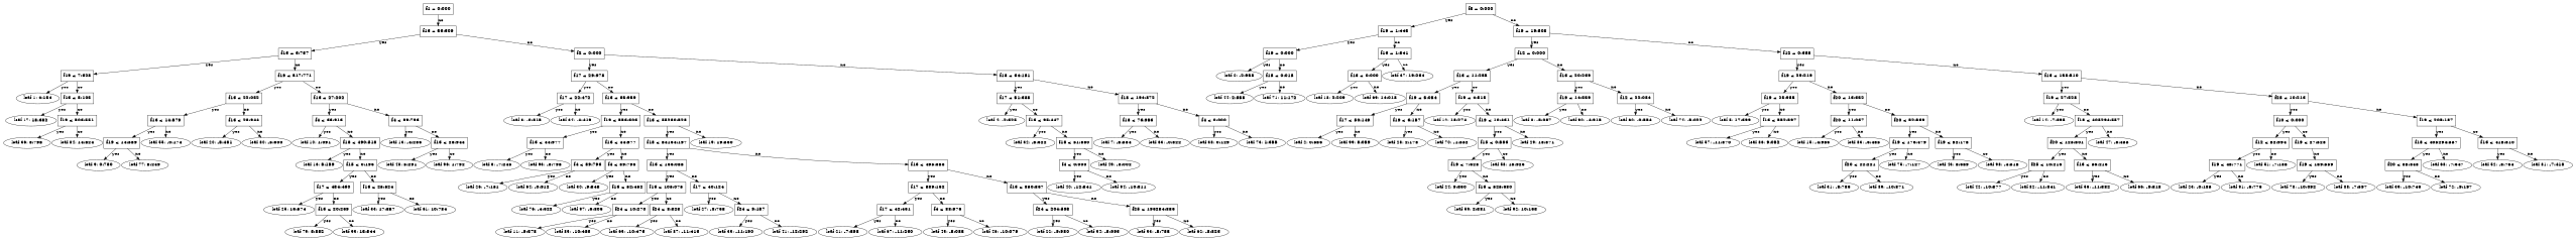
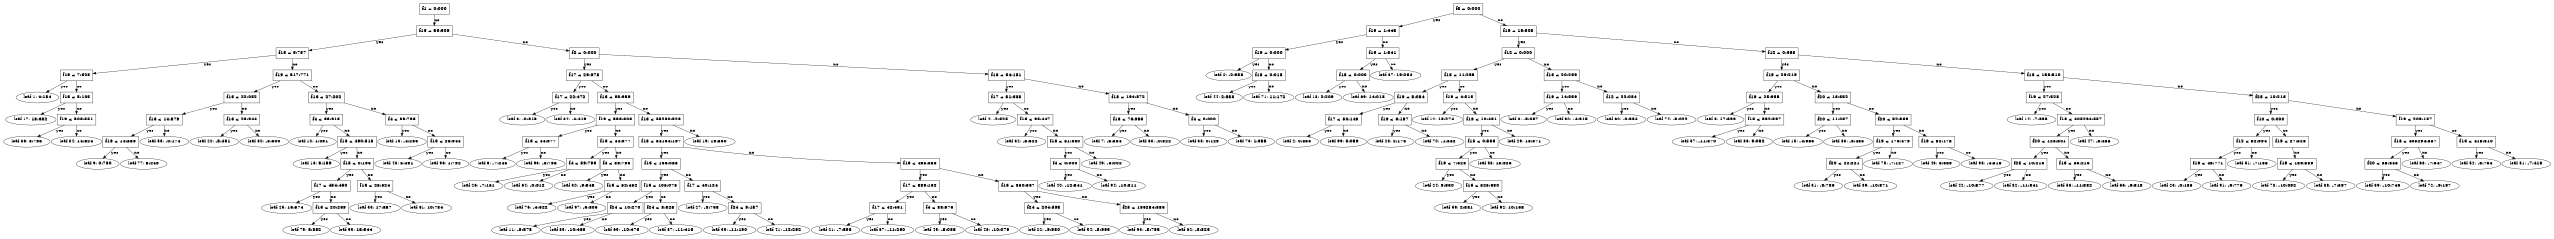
  digraph {
    nodesep=0.05
    rankdir=TB
    ranksep=0.3
    n1 [fillcolor=white label=<<B>f1</B> &#8804; <B>0.000</B>> shape=rectangle]
    n2 [fillcolor=white label=<<B>f16</B> &#8804; <B>36.609</B>> shape=rectangle]
    n3 [fillcolor=white label=<<B>f8</B> &#8804; <B>0.000</B>> shape=rectangle]
    n4 [fillcolor=white label=<<B>f19</B> &#8804; <B>1.443</B>> shape=rectangle]
    n5 [fillcolor=white label=<<B>f19</B> &#8804; <B>19.508</B>> shape=rectangle]
    n6 [fillcolor=white label=<<B>f16</B> &#8804; <B>6.757</B>> shape=rectangle]
    n7 [fillcolor=white label=<<B>f2</B> &#8804; <B>0.000</B>> shape=rectangle]
    n8 [fillcolor=white label=<<B>f19</B> &#8804; <B>0.000</B>> shape=rectangle]
    n9 [fillcolor=white label=<<B>f16</B> &#8804; <B>1.841</B>> shape=rectangle]
    n10 [fillcolor=white label=<<B>f12</B> &#8804; <B>0.000</B>> shape=rectangle]
    n11 [fillcolor=white label=<<B>f12</B> &#8804; <B>0.658</B>> shape=rectangle]
    n12 [label=<leaf 0: <B>-2.938</B>>]
    n13 [fillcolor=white label=<<B>f15</B> &#8804; <B>0.015</B>> shape=rectangle]
    n14 [fillcolor=white label=<<B>f16</B> &#8804; <B>0.000</B>> shape=rectangle]
    n15 [label=<leaf 37: <B>19.264</B>>]
    n16 [label=<leaf 44: <B>2.538</B>>]
    n17 [label=<leaf 71: <B>11.172</B>>]
    n18 [label=<leaf 18: <B>2.209</B>>]
    n19 [label=<leaf 69: <B>14.018</B>>]
    n20 [fillcolor=white label=<<B>f16</B> &#8804; <B>11.233</B>> shape=rectangle]
    n21 [fillcolor=white label=<<B>f16</B> &#8804; <B>20.269</B>> shape=rectangle]
    n22 [fillcolor=white label=<<B>f19</B> &#8804; <B>29.219</B>> shape=rectangle]
    n23 [fillcolor=white label=<<B>f16</B> &#8804; <B>138.310</B>> shape=rectangle]
    n24 [fillcolor=white label=<<B>f19</B> &#8804; <B>3.034</B>> shape=rectangle]
    n25 [fillcolor=white label=<<B>f19</B> &#8804; <B>4.515</B>> shape=rectangle]
    n26 [fillcolor=white label=<<B>f19</B> &#8804; <B>14.539</B>> shape=rectangle]
    n27 [fillcolor=white label=<<B>f12</B> &#8804; <B>22.054</B>> shape=rectangle]
    n28 [fillcolor=white label=<<B>f17</B> &#8804; <B>50.149</B>> shape=rectangle]
    n29 [fillcolor=white label=<<B>f19</B> &#8804; <B>6.137</B>> shape=rectangle]
    n30 [label=<leaf 12: <B>18.274</B>>]
    n31 [fillcolor=white label=<<B>f19</B> &#8804; <B>10.461</B>> shape=rectangle]
    n32 [label=<leaf 2: <B>0.536</B>>]
    n33 [label=<leaf 99: <B>8.039</B>>]
    n34 [label=<leaf 28: <B>2.178</B>>]
    n35 [label=<leaf 70: <B>-1.552</B>>]
    n36 [fillcolor=white label=<<B>f15</B> &#8804; <B>0.386</B>> shape=rectangle]
    n37 [label=<leaf 29: <B>18.871</B>>]
    n38 [fillcolor=white label=<<B>f19</B> &#8804; <B>7.628</B>> shape=rectangle]
    n39 [label=<leaf 58: <B>18.926</B>>]
    n40 [label=<leaf 24: <B>9.360</B>>]
    n41 [fillcolor=white label=<<B>f16</B> &#8804; <B>525.680</B>> shape=rectangle]
    n42 [label=<leaf 59: <B>2.381</B>>]
    n43 [label=<leaf 92: <B>10.163</B>>]
    n44 [label=<leaf 8: <B>-3.087</B>>]
    n45 [label=<leaf 90: <B>-4.913</B>>]
    n46 [label=<leaf 60: <B>-0.334</B>>]
    n47 [label=<leaf 74: <B>-3.022</B>>]
    n48 [fillcolor=white label=<<B>f19</B> &#8804; <B>25.953</B>> shape=rectangle]
    n49 [fillcolor=white label=<<B>f20</B> &#8804; <B>16.632</B>> shape=rectangle]
    n50 [fillcolor=white label=<<B>f19</B> &#8804; <B>27.528</B>> shape=rectangle]
    n51 [fillcolor=white label=<<B>f25</B> &#8804; <B>10.216</B>> shape=rectangle]
    n52 [label=<leaf 5: <B>17.699</B>>]
    n53 [fillcolor=white label=<<B>f16</B> &#8804; <B>332.397</B>> shape=rectangle]
    n54 [fillcolor=white label=<<B>f20</B> &#8804; <B>11.067</B>> shape=rectangle]
    n55 [fillcolor=white label=<<B>f20</B> &#8804; <B>32.369</B>> shape=rectangle]
    n56 [label=<leaf 57: <B>-11.870</B>>]
    n57 [label=<leaf 86: <B>9.032</B>>]
    n58 [label=<leaf 15: <B>-4.936</B>>]
    n59 [label=<leaf 83: <B>-6.485</B>>]
    n60 [fillcolor=white label=<<B>f19</B> &#8804; <B>176.479</B>> shape=rectangle]
    n61 [fillcolor=white label=<<B>f19</B> &#8804; <B>32.173</B>> shape=rectangle]
    n62 [fillcolor=white label=<<B>f20</B> &#8804; <B>22.221</B>> shape=rectangle]
    n63 [label=<leaf 75: <B>-7.127</B>>]
    n64 [label=<leaf 43: <B>3.639</B>>]
    n65 [label=<leaf 98: <B>-4.513</B>>]
    n66 [label=<leaf 31: <B>-8.786</B>>]
    n67 [label=<leaf 89: <B>-10.871</B>>]
    n68 [label=<leaf 14: <B>-7.895</B>>]
    n69 [fillcolor=white label=<<B>f18</B> &#8804; <B>405294.557</B>> shape=rectangle]
    n70 [fillcolor=white label=<<B>f10</B> &#8804; <B>0.000</B>> shape=rectangle]
    n71 [fillcolor=white label=<<B>f19</B> &#8804; <B>203.187</B>> shape=rectangle]
    n72 [fillcolor=white label=<<B>f20</B> &#8804; <B>125.301</B>> shape=rectangle]
    n73 [label=<leaf 47: <B>-8.455</B>>]
    n74 [fillcolor=white label=<<B>f25</B> &#8804; <B>10.216</B>> shape=rectangle]
    n75 [fillcolor=white label=<<B>f16</B> &#8804; <B>56.216</B>> shape=rectangle]
    n76 [label=<leaf 42: <B>-10.377</B>>]
    n77 [label=<leaf 82: <B>-11.841</B>>]
    n78 [label=<leaf 56: <B>-11.382</B>>]
    n79 [label=<leaf 66: <B>-9.318</B>>]
    n80 [fillcolor=white label=<<B>f12</B> &#8804; <B>32.994</B>> shape=rectangle]
    n81 [fillcolor=white label=<<B>f19</B> &#8804; <B>27.528</B>> shape=rectangle]
    n82 [fillcolor=white label=<<B>f18</B> &#8804; <B>405294.557</B>> shape=rectangle]
    n83 [fillcolor=white label=<<B>f16</B> &#8804; <B>413.810</B>> shape=rectangle]
    n84 [fillcolor=white label=<<B>f19</B> &#8804; <B>43.771</B>> shape=rectangle]
    n85 [label=<leaf 51: <B>-7.183</B>>]
    n86 [fillcolor=white label=<<B>f19</B> &#8804; <B>139.559</B>> shape=rectangle]
    n87 [label=<leaf 23: <B>-0.185</B>>]
    n88 [label=<leaf 91: <B>-6.776</B>>]
    n89 [label=<leaf 78: <B>-10.092</B>>]
    n90 [label=<leaf 88: <B>-7.597</B>>]
    n91 [fillcolor=white label=<<B>f20</B> &#8804; <B>83.848</B>> shape=rectangle]
    n92 [label=<leaf 68: <B>-7.647</B>>]
    n93 [label=<leaf 52: <B>-8.764</B>>]
    n94 [label=<leaf 81: <B>-7.418</B>>]
    n95 [label=<leaf 39: <B>-10.746</B>>]
    n96 [label=<leaf 72: <B>-9.197</B>>]
    n97 [fillcolor=white label=<<B>f19</B> &#8804; <B>7.628</B>> shape=rectangle]
    n98 [fillcolor=white label=<<B>f19</B> &#8804; <B>317.771</B>> shape=rectangle]
    n99 [fillcolor=white label=<<B>f17</B> &#8804; <B>29.978</B>> shape=rectangle]
    n100 [fillcolor=white label=<<B>f18</B> &#8804; <B>64.151</B>> shape=rectangle]
    n101 [label=<leaf 1: <B>4.154</B>>]
    n102 [fillcolor=white label=<<B>f16</B> &#8804; <B>5.105</B>> shape=rectangle]
    n103 [fillcolor=white label=<<B>f16</B> &#8804; <B>22.052</B>> shape=rectangle]
    n104 [fillcolor=white label=<<B>f16</B> &#8804; <B>27.202</B>> shape=rectangle]
    n105 [label=<leaf 17: <B>18.682</B>>]
    n106 [fillcolor=white label=<<B>f19</B> &#8804; <B>306.551</B>> shape=rectangle]
    n107 [label=<leaf 36: <B>8.793</B>>]
    n108 [label=<leaf 84: <B>14.324</B>>]
    n109 [fillcolor=white label=<<B>f16</B> &#8804; <B>14.379</B>> shape=rectangle]
    n110 [fillcolor=white label=<<B>f16</B> &#8804; <B>28.944</B>> shape=rectangle]
    n111 [fillcolor=white label=<<B>f4</B> &#8804; <B>66.916</B>> shape=rectangle]
    n112 [fillcolor=white label=<<B>f4</B> &#8804; <B>89.796</B>> shape=rectangle]
    n113 [fillcolor=white label=<<B>f19</B> &#8804; <B>14.539</B>> shape=rectangle]
    n114 [label=<leaf 55: <B>-0.174</B>>]
    n115 [label=<leaf 20: <B>-3.481</B>>]
    n116 [label=<leaf 80: <B>-5.600</B>>]
    n117 [label=<leaf 9: <B>0.780</B>>]
    n118 [label=<leaf 77: <B>3.249</B>>]
    n119 [label=<leaf 10: <B>1.091</B>>]
    n120 [fillcolor=white label=<<B>f18</B> &#8804; <B>490.518</B>> shape=rectangle]
    n121 [label=<leaf 13: <B>-4.286</B>>]
    n122 [fillcolor=white label=<<B>f16</B> &#8804; <B>28.944</B>> shape=rectangle]
    n123 [label=<leaf 16: <B>3.139</B>>]
    n124 [fillcolor=white label=<<B>f15</B> &#8804; <B>0.196</B>> shape=rectangle]
    n125 [fillcolor=white label=<<B>f17</B> &#8804; <B>434.460</B>> shape=rectangle]
    n126 [fillcolor=white label=<<B>f16</B> &#8804; <B>25.524</B>> shape=rectangle]
    n127 [label=<leaf 25: <B>16.574</B>>]
    n128 [fillcolor=white label=<<B>f16</B> &#8804; <B>20.269</B>> shape=rectangle]
    n129 [label=<leaf 33: <B>17.337</B>>]
    n130 [label=<leaf 61: <B>10.784</B>>]
    n131 [label=<leaf 79: <B>5.852</B>>]
    n132 [label=<leaf 95: <B>13.544</B>>]
-   n133 [label=<leaf 48: <B>5.291</B>>]
+   n133 [label=<leaf 48: <B>5.491</B>>]
    n134 [label=<leaf 96: <B>1.792</B>>]
    n135 [fillcolor=white label=<<B>f17</B> &#8804; <B>22.472</B>> shape=rectangle]
    n136 [fillcolor=white label=<<B>f16</B> &#8804; <B>63.939</B>> shape=rectangle]
    n137 [fillcolor=white label=<<B>f17</B> &#8804; <B>31.688</B>> shape=rectangle]
    n138 [fillcolor=white label=<<B>f18</B> &#8804; <B>194.872</B>> shape=rectangle]
    n139 [label=<leaf 3: <B>-0.813</B>>]
    n140 [label=<leaf 34: <B>-4.419</B>>]
    n141 [fillcolor=white label=<<B>f19</B> &#8804; <B>336.606</B>> shape=rectangle]
    n142 [fillcolor=white label=<<B>f16</B> &#8804; <B>55280.328</B>> shape=rectangle]
    n143 [fillcolor=white label=<<B>f16</B> &#8804; <B>44.977</B>> shape=rectangle]
    n144 [fillcolor=white label=<<B>f16</B> &#8804; <B>44.977</B>> shape=rectangle]
    n145 [fillcolor=white label=<<B>f18</B> &#8804; <B>34164.197</B>> shape=rectangle]
    n146 [label=<leaf 19: <B>19.560</B>>]
    n147 [label=<leaf 6: <B>-7.245</B>>]
    n148 [label=<leaf 93: <B>-8.793</B>>]
    n149 [fillcolor=white label=<<B>f4</B> &#8804; <B>89.796</B>> shape=rectangle]
    n150 [fillcolor=white label=<<B>f4</B> &#8804; <B>89.796</B>> shape=rectangle]
    n151 [label=<leaf 26: <B>-7.151</B>>]
    n152 [label=<leaf 64: <B>-0.912</B>>]
    n153 [label=<leaf 30: <B>-9.343</B>>]
    n154 [fillcolor=white label=<<B>f16</B> &#8804; <B>52.452</B>> shape=rectangle]
    n155 [label=<leaf 76: <B>-4.622</B>>]
    n156 [label=<leaf 97: <B>-6.806</B>>]
    n157 [fillcolor=white label=<<B>f16</B> &#8804; <B>166.033</B>> shape=rectangle]
    n158 [fillcolor=white label=<<B>f16</B> &#8804; <B>495.838</B>> shape=rectangle]
    n159 [fillcolor=white label=<<B>f16</B> &#8804; <B>105.075</B>> shape=rectangle]
    n160 [fillcolor=white label=<<B>f17</B> &#8804; <B>40.124</B>> shape=rectangle]
    n161 [fillcolor=white label=<<B>f17</B> &#8804; <B>389.162</B>> shape=rectangle]
    n162 [fillcolor=white label=<<B>f16</B> &#8804; <B>850.367</B>> shape=rectangle]
    n163 [fillcolor=white label=<<B>f24</B> &#8804; <B>10.270</B>> shape=rectangle]
    n164 [fillcolor=white label=<<B>f24</B> &#8804; <B>8.823</B>> shape=rectangle]
    n165 [label=<leaf 27: <B>-8.763</B>>]
    n166 [fillcolor=white label=<<B>f24</B> &#8804; <B>9.137</B>> shape=rectangle]
    n167 [label=<leaf 11: <B>-9.378</B>>]
    n168 [label=<leaf 85: <B>-10.486</B>>]
    n169 [label=<leaf 65: <B>-10.476</B>>]
    n170 [label=<leaf 87: <B>-11.416</B>>]
    n171 [label=<leaf 35: <B>-11.190</B>>]
    n172 [label=<leaf 41: <B>-12.292</B>>]
    n173 [fillcolor=white label=<<B>f17</B> &#8804; <B>42.461</B>> shape=rectangle]
    n174 [fillcolor=white label=<<B>f4</B> &#8804; <B>88.976</B>> shape=rectangle]
    n175 [fillcolor=white label=<<B>f24</B> &#8804; <B>204.593</B>> shape=rectangle]
    n176 [fillcolor=white label=<<B>f25</B> &#8804; <B>196234.836</B>> shape=rectangle]
    n177 [label=<leaf 21: <B>-7.398</B>>]
    n178 [label=<leaf 67: <B>-11.260</B>>]
    n179 [label=<leaf 45: <B>-3.083</B>>]
    n180 [label=<leaf 46: <B>-10.079</B>>]
    n181 [label=<leaf 22: <B>-9.980</B>>]
    n182 [label=<leaf 54: <B>-5.996</B>>]
    n183 [label=<leaf 53: <B>-3.753</B>>]
    n184 [label=<leaf 62: <B>-8.826</B>>]
    n185 [label=<leaf 4: <B>-2.625</B>>]
    n186 [fillcolor=white label=<<B>f16</B> &#8804; <B>95.447</B>> shape=rectangle]
    n187 [fillcolor=white label=<<B>f18</B> &#8804; <B>76.936</B>> shape=rectangle]
    n188 [fillcolor=white label=<<B>f4</B> &#8804; <B>0.000</B>> shape=rectangle]
    n189 [label=<leaf 32: <B>-3.622</B>>]
    n190 [fillcolor=white label=<<B>f18</B> &#8804; <B>51.880</B>> shape=rectangle]
    n191 [fillcolor=white label=<<B>f4</B> &#8804; <B>0.000</B>> shape=rectangle]
    n192 [label=<leaf 49: <B>-8.002</B>>]
    n193 [label=<leaf 40: <B>-12.341</B>>]
    n194 [label=<leaf 94: <B>-10.811</B>>]
    n195 [label=<leaf 7: <B>-3.584</B>>]
    n196 [label=<leaf 63: <B>-0.822</B>>]
    n197 [label=<leaf 38: <B>0.129</B>>]
    n198 [label=<leaf 73: <B>1.633</B>>]
    n1 -> n2 [label=no]
    n2 -> n6 [label=yes]
    n2 -> n7 [label=no]
    n3 -> n4 [label=yes]
    n3 -> n5 [label=no]
    n4 -> n8 [label=yes]
    n4 -> n9 [label=no]
    n5 -> n10 [label=yes]
    n5 -> n11 [label=no]
    n6 -> n97 [label=yes]
    n6 -> n98 [label=no]
    n7 -> n99 [label=yes]
    n7 -> n100 [label=no]
    n8 -> n12 [label=yes]
    n8 -> n13 [label=no]
    n9 -> n14 [label=yes]
    n9 -> n15 [label=no]
    n10 -> n20 [label=yes]
    n10 -> n21 [label=no]
    n11 -> n22 [label=yes]
    n11 -> n23 [label=no]
    n13 -> n16 [label=yes]
    n13 -> n17 [label=no]
    n14 -> n18 [label=yes]
    n14 -> n19 [label=no]
    n20 -> n24 [label=yes]
    n20 -> n25 [label=no]
    n21 -> n26 [label=yes]
    n21 -> n27 [label=no]
    n22 -> n48 [label=yes]
    n22 -> n49 [label=no]
    n23 -> n50 [label=yes]
    n23 -> n51 [label=no]
    n24 -> n28 [label=yes]
    n24 -> n29 [label=no]
    n25 -> n30 [label=yes]
    n25 -> n31 [label=no]
    n26 -> n44 [label=yes]
    n26 -> n45 [label=no]
    n27 -> n46 [label=yes]
    n27 -> n47 [label=no]
    n28 -> n32 [label=yes]
    n28 -> n33 [label=no]
    n29 -> n34 [label=yes]
    n29 -> n35 [label=no]
    n31 -> n36 [label=yes]
    n31 -> n37 [label=no]
    n36 -> n38 [label=yes]
    n36 -> n39 [label=no]
    n38 -> n40 [label=yes]
    n38 -> n41 [label=no]
    n41 -> n42 [label=yes]
    n41 -> n43 [label=no]
    n48 -> n52 [label=yes]
    n48 -> n53 [label=no]
    n49 -> n54 [label=yes]
    n49 -> n55 [label=no]
    n50 -> n68 [label=yes]
    n50 -> n69 [label=no]
    n51 -> n70 [label=yes]
    n51 -> n71 [label=no]
    n53 -> n56 [label=yes]
    n53 -> n57 [label=no]
    n54 -> n58 [label=yes]
    n54 -> n59 [label=no]
    n55 -> n60 [label=yes]
    n55 -> n61 [label=no]
    n60 -> n62 [label=yes]
    n60 -> n63 [label=no]
    n61 -> n64 [label=yes]
    n61 -> n65 [label=no]
    n62 -> n66 [label=yes]
    n62 -> n67 [label=no]
    n69 -> n72 [label=yes]
    n69 -> n73 [label=no]
    n70 -> n80 [label=yes]
    n70 -> n81 [label=no]
    n71 -> n82 [label=yes]
    n71 -> n83 [label=no]
    n72 -> n74 [label=yes]
    n72 -> n75 [label=no]
    n74 -> n76 [label=yes]
    n74 -> n77 [label=no]
    n75 -> n78 [label=yes]
    n75 -> n79 [label=no]
    n80 -> n84 [label=yes]
    n80 -> n85 [label=no]
    n81 -> n86 [label=no]
    n82 -> n91 [label=yes]
    n82 -> n92 [label=no]
    n83 -> n93 [label=yes]
    n83 -> n94 [label=no]
    n84 -> n87 [label=yes]
    n84 -> n88 [label=no]
    n86 -> n89 [label=yes]
    n86 -> n90 [label=no]
    n91 -> n95 [label=yes]
    n91 -> n96 [label=no]
    n97 -> n101 [label=yes]
    n97 -> n102 [label=no]
    n98 -> n103 [label=yes]
    n98 -> n104 [label=no]
    n99 -> n135 [label=yes]
    n99 -> n136 [label=no]
    n100 -> n137 [label=yes]
    n100 -> n138 [label=no]
    n102 -> n105 [label=yes]
    n102 -> n106 [label=no]
    n103 -> n109 [label=yes]
    n103 -> n110 [label=no]
    n104 -> n111 [label=yes]
    n104 -> n112 [label=no]
    n106 -> n107 [label=yes]
    n106 -> n108 [label=no]
    n109 -> n113 [label=yes]
    n109 -> n114 [label=no]
    n110 -> n115 [label=yes]
    n110 -> n116 [label=no]
    n111 -> n119 [label=yes]
    n111 -> n120 [label=no]
    n112 -> n121 [label=yes]
    n112 -> n122 [label=no]
    n113 -> n117 [label=yes]
    n113 -> n118 [label=no]
    n120 -> n123 [label=yes]
    n120 -> n124 [label=no]
    n122 -> n133 [label=yes]
    n122 -> n134 [label=no]
    n124 -> n125 [label=yes]
    n124 -> n126 [label=no]
    n125 -> n127 [label=yes]
    n125 -> n128 [label=no]
    n126 -> n129 [label=yes]
    n126 -> n130 [label=no]
    n128 -> n131 [label=yes]
    n128 -> n132 [label=no]
    n135 -> n139 [label=yes]
    n135 -> n140 [label=no]
    n136 -> n141 [label=yes]
    n136 -> n142 [label=no]
    n137 -> n185 [label=yes]
    n137 -> n186 [label=no]
    n138 -> n187 [label=yes]
    n138 -> n188 [label=no]
    n141 -> n143 [label=yes]
    n141 -> n144 [label=no]
    n142 -> n145 [label=yes]
    n142 -> n146 [label=no]
    n143 -> n147 [label=yes]
    n143 -> n148 [label=no]
    n144 -> n149 [label=yes]
    n144 -> n150 [label=no]
    n145 -> n157 [label=yes]
    n145 -> n158 [label=no]
    n149 -> n151 [label=yes]
    n149 -> n152 [label=no]
    n150 -> n153 [label=yes]
    n150 -> n154 [label=no]
    n154 -> n155 [label=yes]
    n154 -> n156 [label=no]
    n157 -> n159 [label=yes]
    n157 -> n160 [label=no]
    n158 -> n161 [label=yes]
    n158 -> n162 [label=no]
    n159 -> n163 [label=yes]
    n159 -> n164 [label=no]
    n160 -> n165 [label=yes]
    n160 -> n166 [label=no]
    n161 -> n173 [label=yes]
    n161 -> n174 [label=no]
    n162 -> n175 [label=yes]
    n162 -> n176 [label=no]
    n163 -> n167 [label=yes]
    n163 -> n168 [label=no]
    n164 -> n169 [label=yes]
    n164 -> n170 [label=no]
    n166 -> n171 [label=yes]
    n166 -> n172 [label=no]
    n173 -> n177 [label=yes]
    n173 -> n178 [label=no]
    n174 -> n179 [label=yes]
    n174 -> n180 [label=no]
    n175 -> n181 [label=yes]
    n175 -> n182 [label=no]
    n176 -> n183 [label=yes]
    n176 -> n184 [label=no]
    n186 -> n189 [label=yes]
    n186 -> n190 [label=no]
    n187 -> n195 [label=yes]
    n187 -> n196 [label=no]
    n188 -> n197 [label=yes]
    n188 -> n198 [label=no]
    n190 -> n191 [label=yes]
    n190 -> n192 [label=no]
    n191 -> n193 [label=yes]
    n191 -> n194 [label=no]
  }
